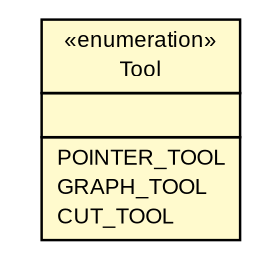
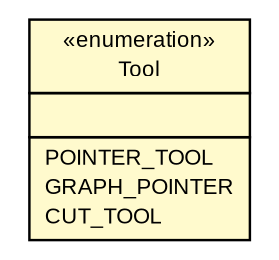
  digraph {
    nodesep=0.25
    ranksep=0.5
    rankdir=LR
-   n1 [fontcolor=black fontname=arial fontsize=9.0 label=<<table title="pfc.controllers.GraphDisplayController.Tool" border="0" cellborder="1" cellspacing="0" cellpadding="2" port="p" bgcolor="lemonChiffon" href="./GraphDisplayController.Tool.html"> 		<tr><td><table border="0" cellspacing="0" cellpadding="1"> <tr><td align="center" balign="center"> &#171;enumeration&#187; </td></tr> <tr><td align="center" balign="center"> Tool </td></tr> 		</table></td></tr> 		<tr><td><table border="0" cellspacing="0" cellpadding="1"> <tr><td align="left" balign="left">  </td></tr> 		</table></td></tr> 		<tr><td><table border="0" cellspacing="0" cellpadding="1"> <tr><td align="left" balign="left"> POINTER_TOOL </td></tr> <tr><td align="left" balign="left"> GRAPH_TOOL </td></tr> <tr><td align="left" balign="left"> CUT_TOOL </td></tr> 		</table></td></tr> 		</table>> shape=plaintext]
+   n1 [fontcolor=black fontname=arial fontsize=9.0 label=<<table title="pfc.controllers.GraphDisplayController.Tool" border="0" cellborder="1" cellspacing="0" cellpadding="2" port="p" bgcolor="lemonChiffon" href="./GraphDisplayController.Tool.html"> 		<tr><td><table border="0" cellspacing="0" cellpadding="1"> <tr><td align="center" balign="center"> &#171;enumeration&#187; </td></tr> <tr><td align="center" balign="center"> Tool </td></tr> 		</table></td></tr> 		<tr><td><table border="0" cellspacing="0" cellpadding="1"> <tr><td align="left" balign="left">  </td></tr> 		</table></td></tr> 		<tr><td><table border="0" cellspacing="0" cellpadding="1"> <tr><td align="left" balign="left"> POINTER_TOOL </td></tr> <tr><td align="left" balign="left"> GRAPH_POINTER </td></tr> <tr><td align="left" balign="left"> CUT_TOOL </td></tr> 		</table></td></tr> 		</table>> shape=plaintext]
  }
